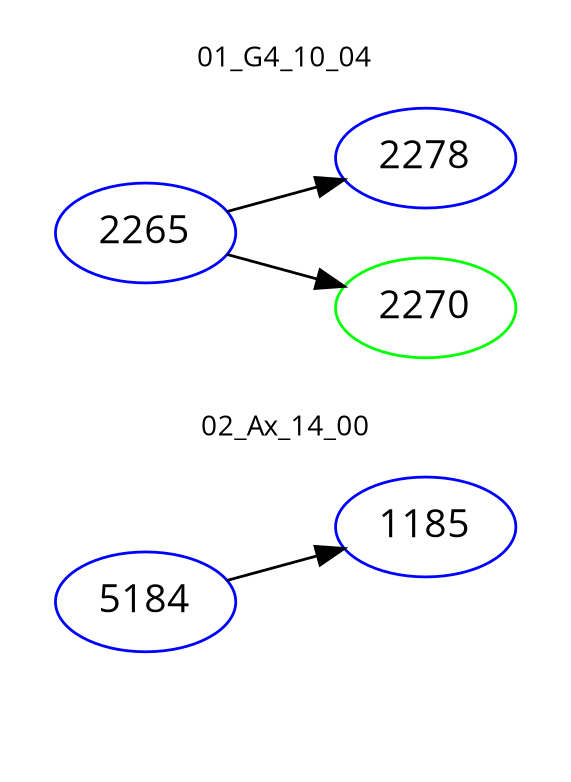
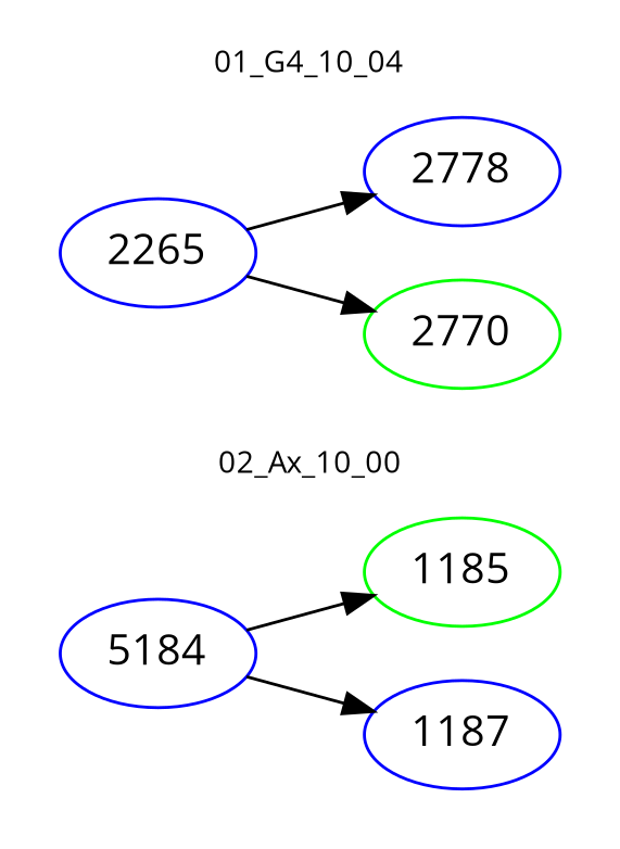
  digraph {
    fontname="Open Sans"
    rankdir=LR
    node [color=blue fontname="Open Sans"]
    edge [color=black fontname="Open Sans"]
    n1 [label=5184]
-   n3 [label=1185]
+   n2 [label=1187]
+   n3 [color=green label=1185]
    n4 [label=2265]
-   n5 [color=green label=2270]
-   n6 [label=2278]
+   n5 [color=green label=2770]
+   n6 [label=2778]
    subgraph cluster_1 {
      color=white
      fontsize=10
-     label="02_Ax_14_00"
+     label="02_Ax_10_00"
      n1
+     n2
      n3
    }
    subgraph cluster_2 {
      color=white
      fontsize=10
      label="01_G4_10_04"
      n4
      n5
      n6
    }
+   n1 -> n2
    n1 -> n3
    n4 -> n5
    n4 -> n6
  }
